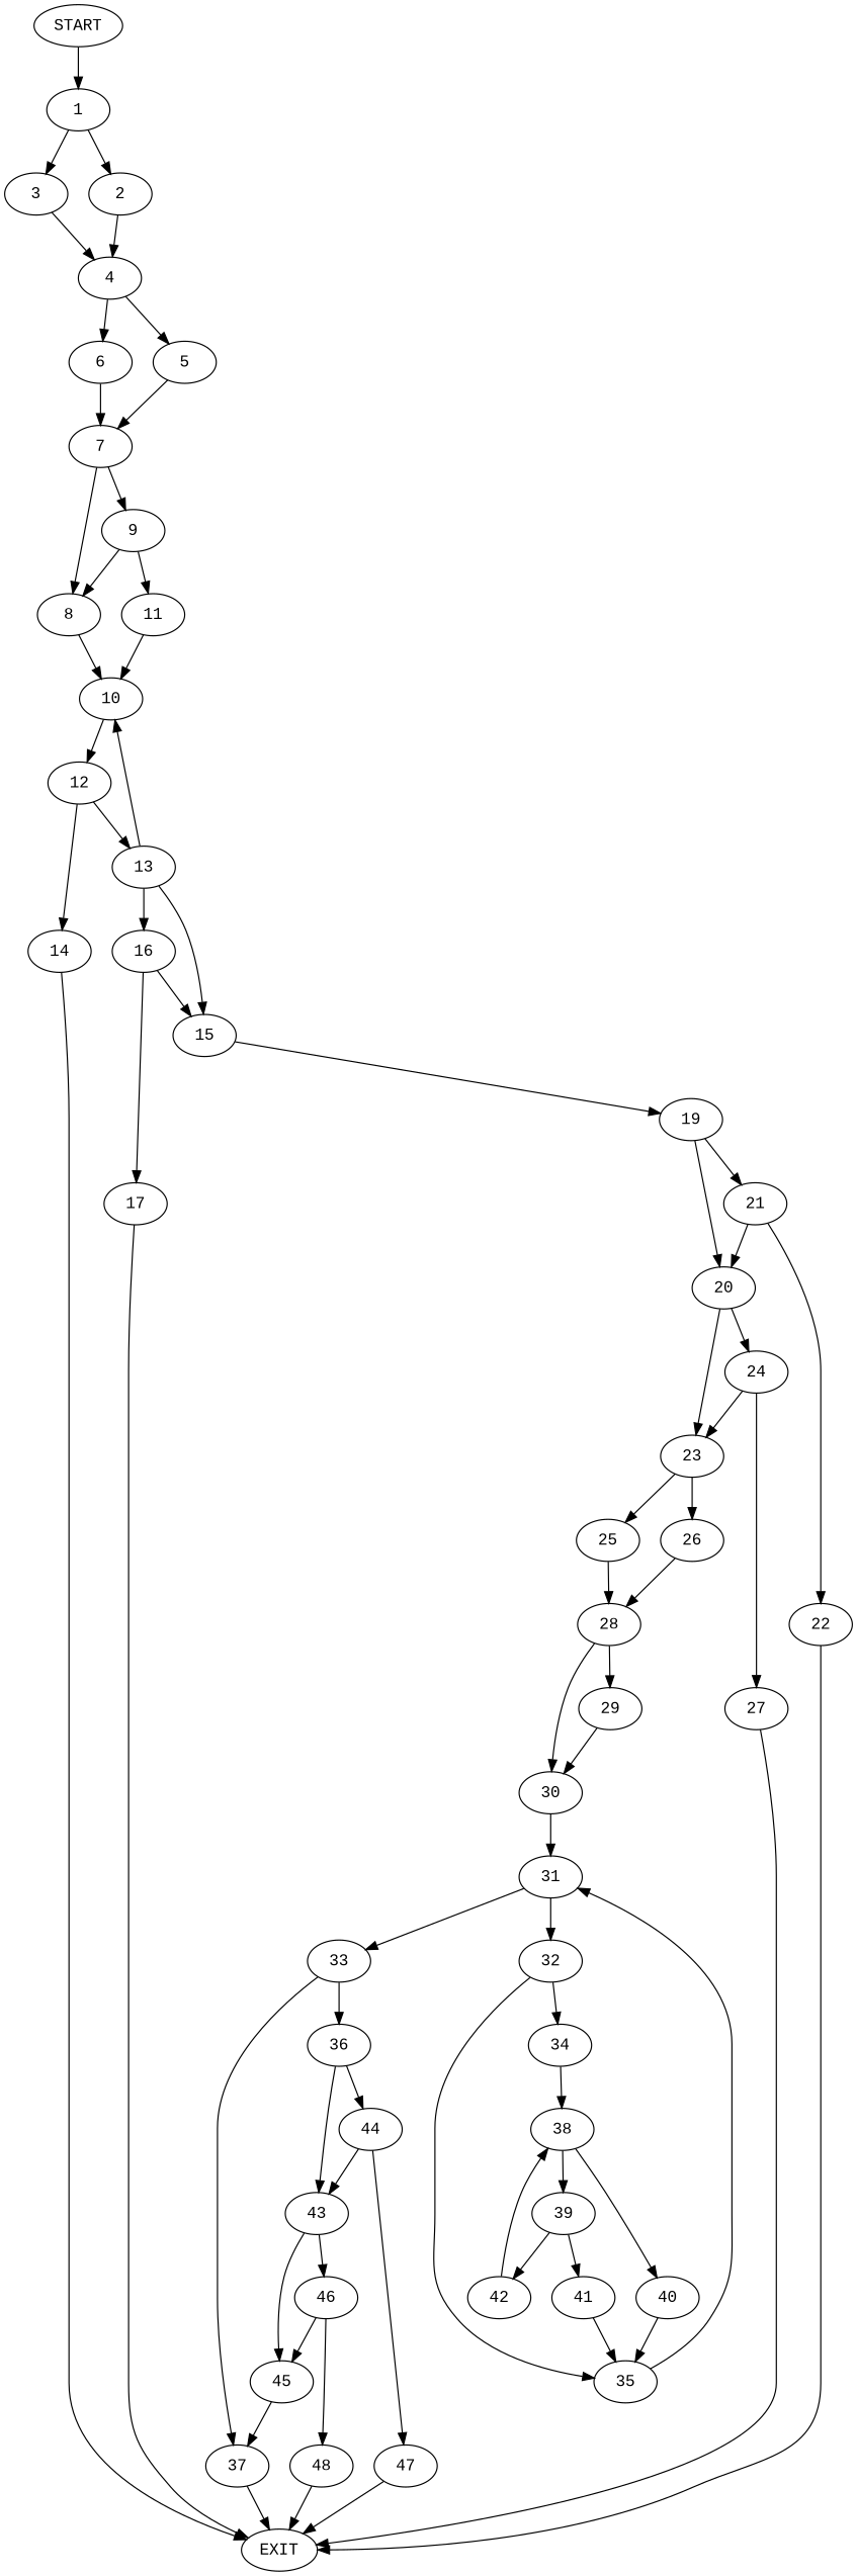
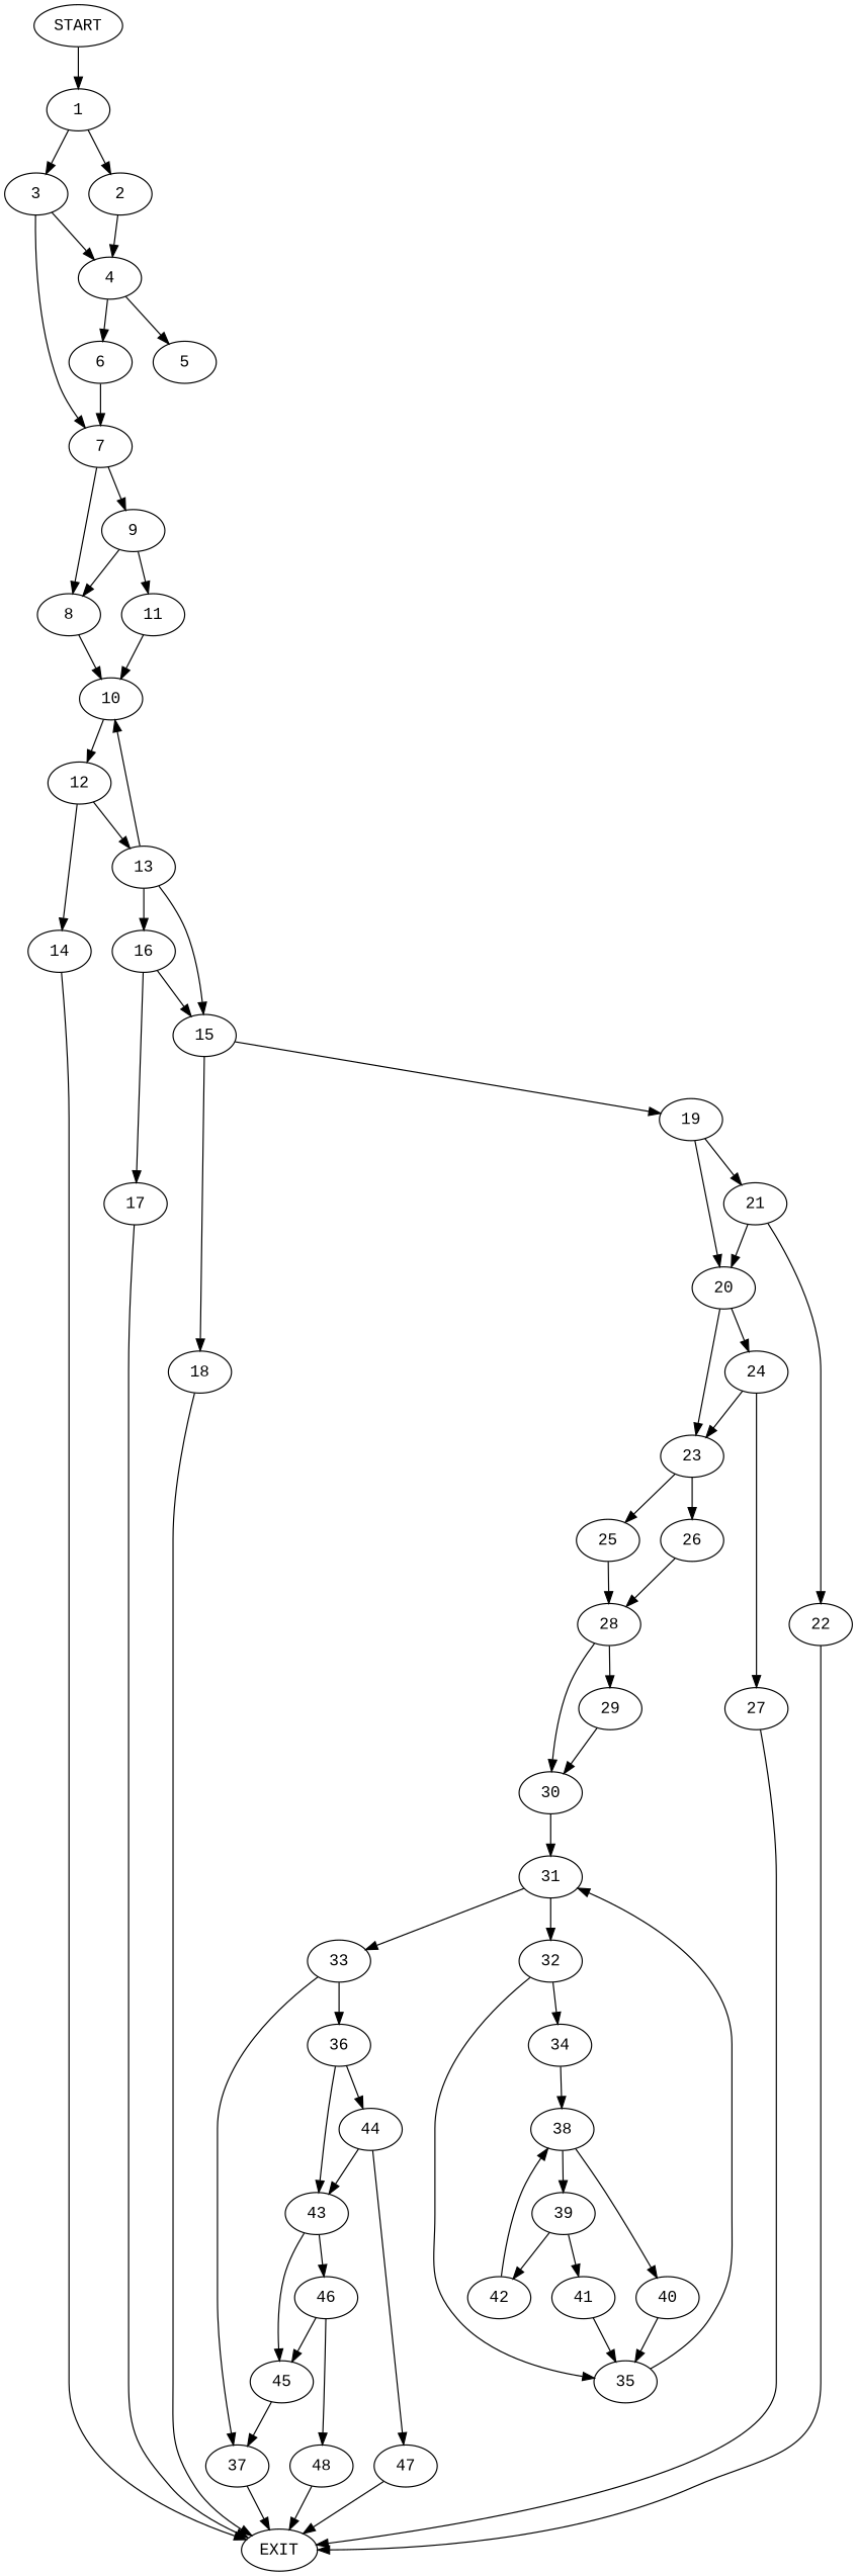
  digraph {
    fontname="Liberation Mono"
    node [fontname="Liberation Mono"]
    edge [fontname="Liberation Mono"]
    n1 [label=START]
    1
    2
    3
    n5 [label=EXIT]
    4
    5
    6
    7
    8
    9
    10
    11
    12
    13
    14
    15
    16
+   18
    19
    17
    20
    21
    23
    24
    22
    25
    26
    27
    28
    29
    30
    31
    32
    33
    34
    35
    36
    37
    38
    43
    44
    39
    40
    45
    46
    47
    41
    42
    48
    n1 -> 1
    1 -> 2
    1 -> 3
    2 -> 4
    3 -> 4
    4 -> 5
    4 -> 6
-   5 -> 7
+   3 -> 7
    6 -> 7
    7 -> 8
    7 -> 9
    8 -> 10
    9 -> 8
    9 -> 11
    10 -> 12
    11 -> 10
    12 -> 13
    12 -> 14
    13 -> 10
    13 -> 15
    13 -> 16
    14 -> n5
+   15 -> 18
    15 -> 19
    16 -> 15
    16 -> 17
+   18 -> n5
    19 -> 20
    19 -> 21
    17 -> n5
    20 -> 23
    20 -> 24
    21 -> 20
    21 -> 22
    23 -> 25
    23 -> 26
    24 -> 23
    24 -> 27
    22 -> n5
    25 -> 28
    26 -> 28
    27 -> n5
    28 -> 29
    28 -> 30
    29 -> 30
    30 -> 31
    31 -> 32
    31 -> 33
    32 -> 34
    32 -> 35
    33 -> 36
    33 -> 37
    34 -> 38
    35 -> 31
    36 -> 43
    36 -> 44
    37 -> n5
    38 -> 39
    38 -> 40
    43 -> 45
    43 -> 46
    44 -> 43
    44 -> 47
    39 -> 41
    39 -> 42
    40 -> 35
    45 -> 37
    46 -> 45
    46 -> 48
    47 -> n5
    41 -> 35
    42 -> 38
    48 -> n5
  }
